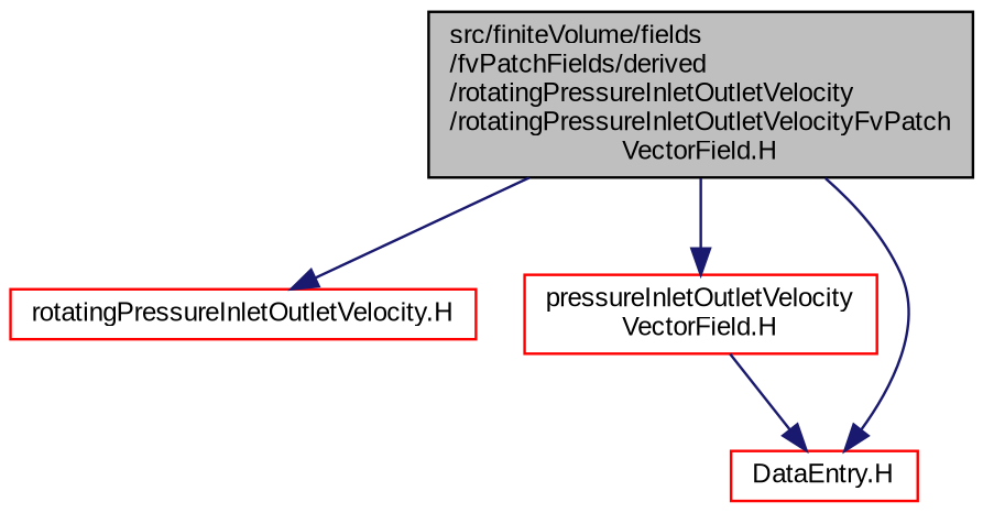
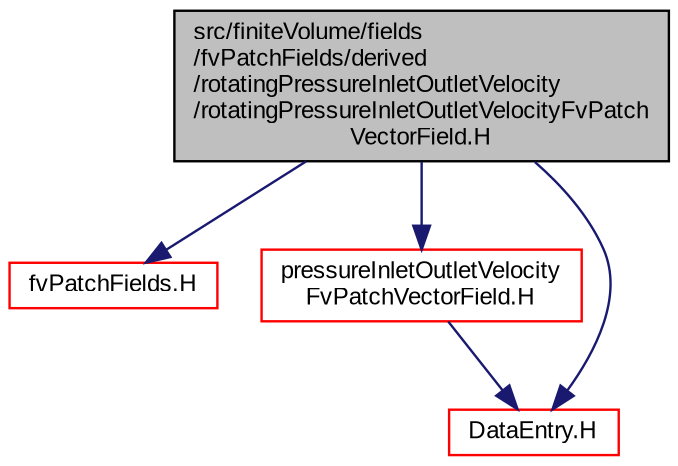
  digraph {
    fontname="Liberation Sans"
    node [color=red fontname="Liberation Sans" fontsize=10 shape=record]
    edge [color=midnightblue fontname="Liberation Sans" fontsize=10 labelfontname=FreeSans labelfontsize=10 style=solid]
    n1 [color=black fillcolor=grey75 fontcolor=black height=0.2 label="src/finiteVolume/fields\l/fvPatchFields/derived\l/rotatingPressureInletOutletVelocity\l/rotatingPressureInletOutletVelocityFvPatch\lVectorField.H" style=filled width=0.4]
-   n2 [height=0.2 label="rotatingPressureInletOutletVelocity.H" width=0.4]
-   n3 [height=0.2 label="pressureInletOutletVelocity\lVectorField.H" width=0.4]
+   n2 [height=0.2 label="fvPatchFields.H" width=0.4]
+   n3 [height=0.2 label="pressureInletOutletVelocity\lFvPatchVectorField.H" width=0.4]
    n4 [height=0.2 label="DataEntry.H" width=0.4]
    n1 -> n2
    n1 -> n3
    n1 -> n4
    n3 -> n4
  }
